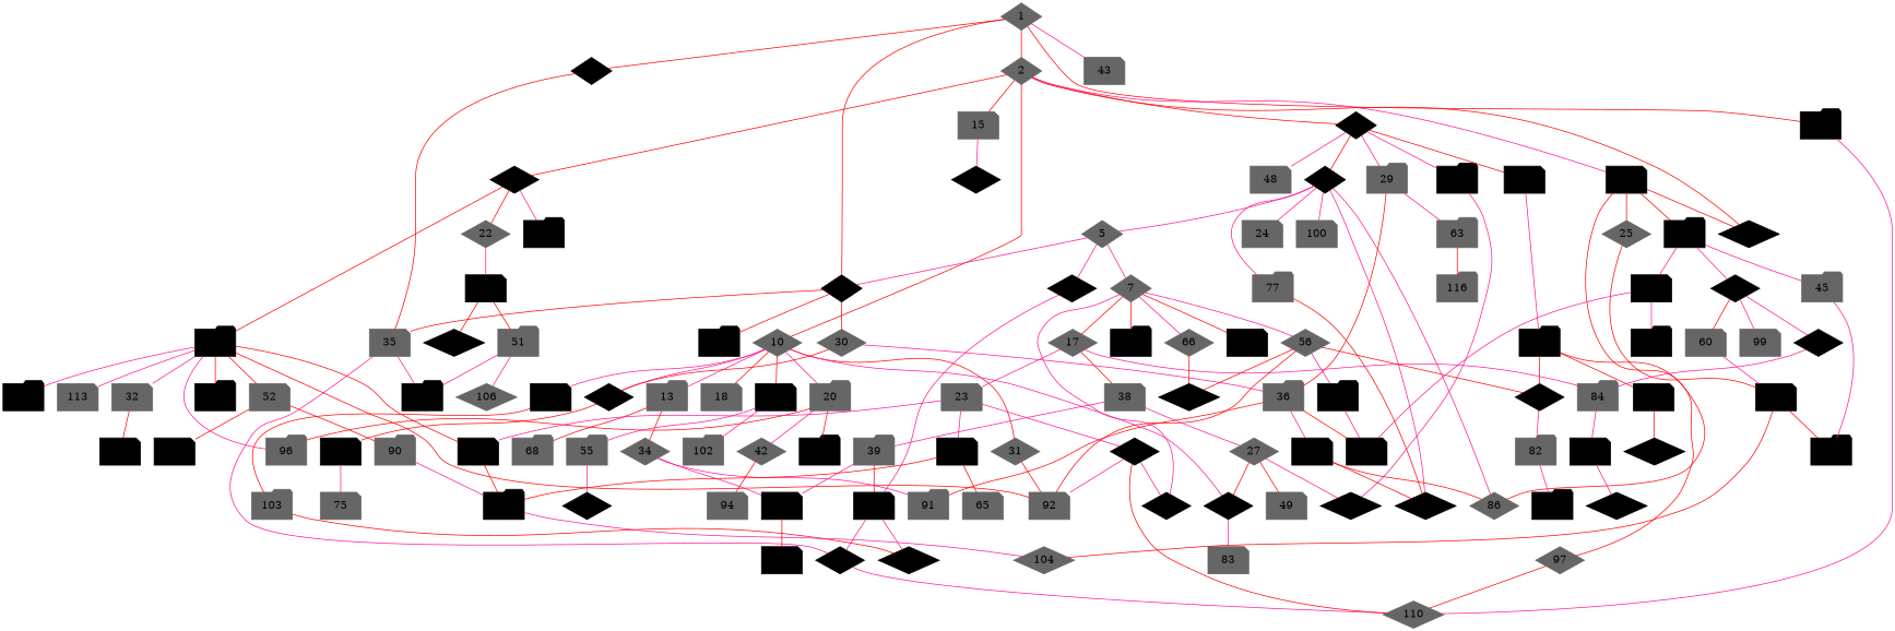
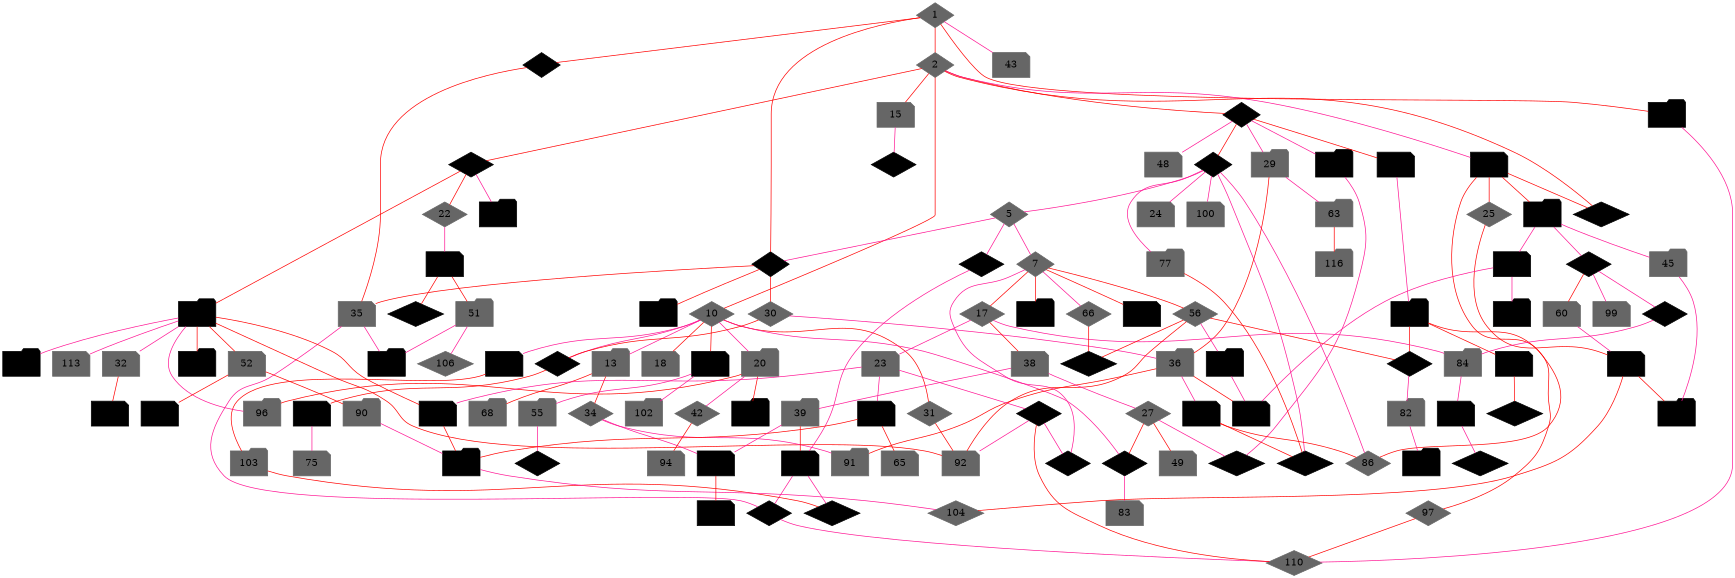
  graph {
    node [color=black shape=diamond style=filled]
    edge [color=deeppink]
    1 [color=gray40]
    2 [color=gray40]
    6
    9
    43 [color=gray40 shape=note]
    89 [shape=folder]
    3
    8 [shape=note]
    10 [color=gray40]
    11
    15 [color=gray40 shape=note]
    118
    30 [color=gray40]
    35 [color=gray40 shape=note]
    119 [shape=folder]
    110 [color=gray40]
    4
    16 [shape=folder]
    19 [shape=note]
    29 [color=gray40 shape=folder]
    48 [color=gray40 shape=note]
    86 [color=gray40]
    14 [shape=folder]
    25 [color=gray40]
    13 [color=gray40 shape=folder]
    18 [color=gray40 shape=note]
    20 [color=gray40 shape=folder]
    31 [color=gray40]
    41 [shape=note]
    53 [shape=note]
    61
    72
    12 [shape=folder]
    22 [color=gray40]
    67 [shape=folder]
    21
    5 [color=gray40]
    24 [color=gray40 shape=note]
    77 [color=gray40 shape=folder]
    100 [color=gray40 shape=note]
    107
    114
    40 [shape=folder]
    36 [color=gray40 shape=folder]
    63 [color=gray40 shape=folder]
    7 [color=gray40]
    50
    17 [color=gray40]
    56 [color=gray40]
    57 [shape=note]
    66 [color=gray40]
    76
    85 [shape=folder]
    81 [shape=note]
    87
    112 [shape=folder]
    23 [color=gray40 shape=note]
    38 [color=gray40 shape=note]
    84 [color=gray40 shape=folder]
    92 [color=gray40 shape=note]
    71
    73 [shape=folder]
    105
    28
    45 [color=gray40 shape=folder]
    59 [shape=note]
    80 [shape=note]
    34 [color=gray40]
    68 [color=gray40 shape=folder]
    96 [color=gray40 shape=folder]
    26 [shape=folder]
    42 [color=gray40]
    55 [color=gray40 shape=folder]
    102 [color=gray40 shape=folder]
    103 [color=gray40 shape=folder]
    69 [shape=note]
    83 [color=gray40 shape=note]
    32 [color=gray40 shape=note]
    44 [shape=note]
    52 [color=gray40 shape=note]
    58 [shape=folder]
    108 [shape=folder]
    113 [color=gray40 shape=note]
    37 [shape=note]
    79 [shape=note]
    93 [shape=folder]
    70 [shape=note]
    90 [color=gray40 shape=folder]
    46 [shape=note]
    91 [color=gray40 shape=folder]
    60 [color=gray40 shape=note]
    78
    99 [color=gray40 shape=note]
    117 [shape=folder]
    74 [shape=note]
    120 [shape=folder]
    33 [shape=note]
    54
    27 [color=gray40]
    49 [color=gray40 shape=note]
    39 [color=gray40 shape=folder]
    95 [shape=note]
    97 [color=gray40]
    98 [shape=note]
    94 [color=gray40 shape=note]
    51 [color=gray40 shape=folder]
    109
    65 [color=gray40 shape=note]
    104 [color=gray40]
    47 [shape=note]
    116 [color=gray40 shape=folder]
    64 [shape=note]
    106 [color=gray40]
    115
    82 [color=gray40 shape=folder]
    101
    62
    75 [color=gray40 shape=note]
    88 [shape=folder]
    111
    1 -- 2 [color=red]
    1 -- 6 [color=red]
    1 -- 9 [color=red]
    1 -- 43
    1 -- 89 [color=red]
    2 -- 3 [color=red]
    2 -- 8
    2 -- 10 [color=red]
    2 -- 11 [color=red]
    2 -- 15 [color=red]
    2 -- 118 [color=red]
    6 -- 30 [color=red]
    6 -- 35 [color=red]
    6 -- 119 [color=red]
    9 -- 35 [color=red]
    89 -- 110
    3 -- 4 [color=red]
    3 -- 16
    3 -- 19 [color=red]
    3 -- 29
    3 -- 48
    8 -- 118 [color=red]
    8 -- 86 [color=red]
    8 -- 14 [color=red]
    8 -- 25 [color=red]
    10 -- 13
    10 -- 18 [color=red]
    10 -- 20
    10 -- 31 [color=red]
    10 -- 41 [color=red]
    10 -- 53
    10 -- 61
    10 -- 72
    11 -- 12 [color=red]
    11 -- 22 [color=red]
    11 -- 67
    15 -- 21
    30 -- 61 [color=red]
    30 -- 36
    35 -- 87
    35 -- 112
    4 -- 86
    4 -- 5
    4 -- 24
    4 -- 77
    4 -- 100
    4 -- 107
    16 -- 114
    19 -- 40
    29 -- 36 [color=red]
    29 -- 63
    14 -- 28
    14 -- 45
    14 -- 59
    25 -- 80 [color=red]
    13 -- 34 [color=red]
    13 -- 68 [color=red]
    20 -- 96 [color=red]
    20 -- 26 [color=red]
    20 -- 42
    31 -- 92 [color=red]
    41 -- 55
    41 -- 102
    53 -- 103 [color=red]
    61 -- 69 [color=red]
    72 -- 83
    12 -- 92 [color=red]
    12 -- 96
    12 -- 32
    12 -- 44 [color=red]
    12 -- 52 [color=red]
    12 -- 58 [color=red]
    12 -- 108
    12 -- 113
    22 -- 37
    5 -- 6
    5 -- 7
    5 -- 50
    77 -- 107 [color=red]
    40 -- 71 [color=red]
    40 -- 97 [color=red]
    40 -- 98 [color=red]
    36 -- 91 [color=red]
    36 -- 74 [color=red]
    36 -- 47
    63 -- 116 [color=red]
    7 -- 17 [color=red]
-   7 -- 56
+   7 -- 56 [color=red]
    7 -- 57 [color=red]
    7 -- 66
    7 -- 76
    7 -- 85 [color=red]
    50 -- 81
    17 -- 23
    17 -- 38 [color=red]
    17 -- 84
    56 -- 92 [color=red]
    56 -- 71 [color=red]
    56 -- 73
    56 -- 105 [color=red]
    66 -- 105 [color=red]
    81 -- 87
    81 -- 115
    87 -- 110
    23 -- 44
    23 -- 33
    23 -- 54
    38 -- 27
    38 -- 39
    84 -- 95
    71 -- 82
    73 -- 74
    28 -- 60 [color=red]
    28 -- 78
    28 -- 99
    45 -- 117
    59 -- 74
    59 -- 120
    80 -- 117 [color=red]
    80 -- 104 [color=red]
    34 -- 46
    34 -- 91
    42 -- 94 [color=red]
    55 -- 62
    103 -- 115 [color=red]
    69 -- 75
    32 -- 79 [color=red]
    44 -- 93 [color=red]
    52 -- 70 [color=red]
    52 -- 90 [color=red]
    37 -- 51 [color=red]
    37 -- 109 [color=red]
    93 -- 104
    90 -- 93
    46 -- 64 [color=red]
    60 -- 80
    78 -- 84
    33 -- 93 [color=red]
    33 -- 65 [color=red]
    54 -- 110 [color=red]
    54 -- 76
    54 -- 92
    27 -- 72 [color=red]
    27 -- 114
    27 -- 49 [color=red]
    39 -- 81 [color=red]
    39 -- 46
    95 -- 111
    97 -- 110 [color=red]
    98 -- 101 [color=red]
    51 -- 112
    51 -- 106
    47 -- 86 [color=red]
    47 -- 107 [color=red]
    82 -- 88
  }
